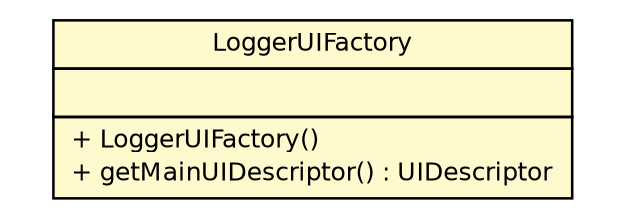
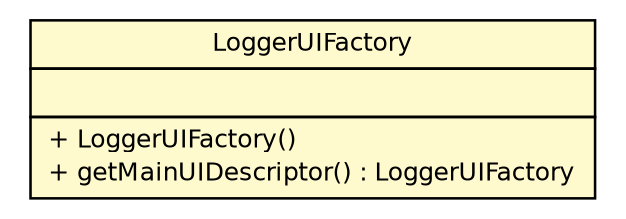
  digraph {
    nodesep=0.25
    ranksep=0.5
-   n1 [fontcolor=black fontname=Helvetica fontsize=10.0 label=<<table title="sorcer.core.provider.logger.ui.LoggerUIFactory" border="0" cellborder="1" cellspacing="0" cellpadding="2" port="p" bgcolor="lemonChiffon" href="./LoggerUIFactory.html"> 		<tr><td><table border="0" cellspacing="0" cellpadding="1"> <tr><td align="center" balign="center"> LoggerUIFactory </td></tr> 		</table></td></tr> 		<tr><td><table border="0" cellspacing="0" cellpadding="1"> <tr><td align="left" balign="left">  </td></tr> 		</table></td></tr> 		<tr><td><table border="0" cellspacing="0" cellpadding="1"> <tr><td align="left" balign="left"> + LoggerUIFactory() </td></tr> <tr><td align="left" balign="left"> + getMainUIDescriptor() : UIDescriptor </td></tr> 		</table></td></tr> 		</table>> shape=plaintext]
+   n1 [fontcolor=black fontname=Helvetica fontsize=10.0 label=<<table title="sorcer.core.provider.logger.ui.LoggerUIFactory" border="0" cellborder="1" cellspacing="0" cellpadding="2" port="p" bgcolor="lemonChiffon" href="./LoggerUIFactory.html"> 		<tr><td><table border="0" cellspacing="0" cellpadding="1"> <tr><td align="center" balign="center"> LoggerUIFactory </td></tr> 		</table></td></tr> 		<tr><td><table border="0" cellspacing="0" cellpadding="1"> <tr><td align="left" balign="left">  </td></tr> 		</table></td></tr> 		<tr><td><table border="0" cellspacing="0" cellpadding="1"> <tr><td align="left" balign="left"> + LoggerUIFactory() </td></tr> <tr><td align="left" balign="left"> + getMainUIDescriptor() : LoggerUIFactory </td></tr> 		</table></td></tr> 		</table>> shape=plaintext]
  }
